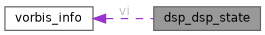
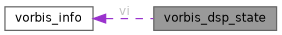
  digraph {
    rankdir=LR
    node [color=gray40 fontname=Helvetica fontsize=10 shape=box style=filled]
-   n1 [fillcolor=grey60 fontcolor=black height=0.2 label=dsp_dsp_state width=0.4]
+   n1 [fillcolor=grey60 fontcolor=black height=0.2 label=vorbis_dsp_state width=0.4]
    n2 [fillcolor=white height=0.2 label=vorbis_info width=0.4]
    n2 -> n1 [color=darkorchid3 dir=back fontcolor=grey fontname=Helvetica fontsize=10 label=" vi" labelfontname=Helvetica labelfontsize=10 style=dashed]
  }
